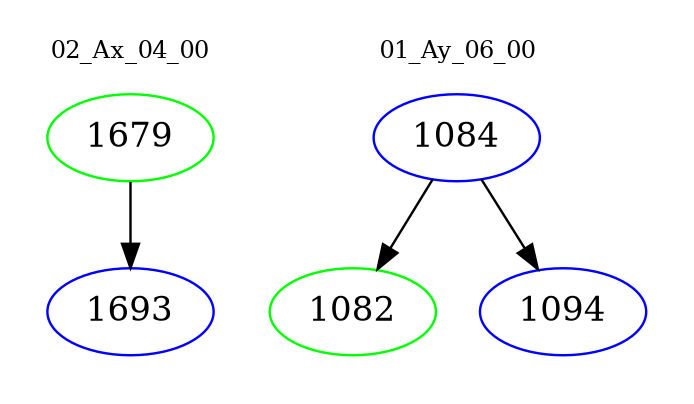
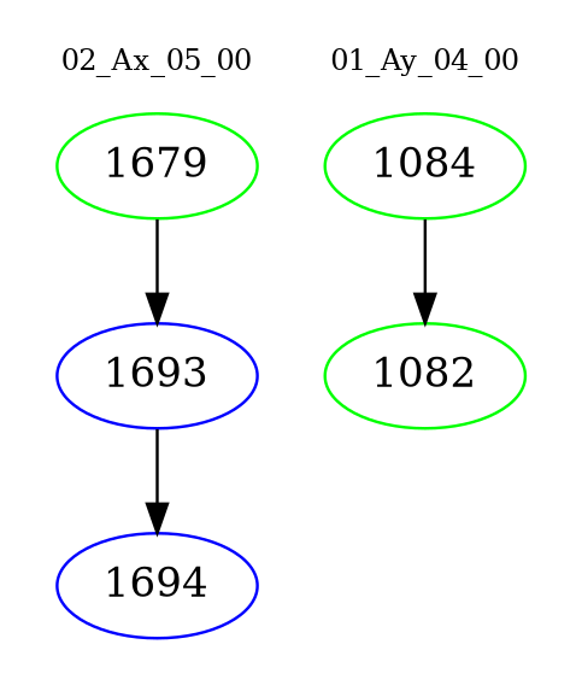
  digraph {
    node [color=blue]
    edge [color=black]
    n1 [label=1693]
    n2 [color=green label=1679]
-   n4 [label=1084]
+   n3 [label=1694]
+   n4 [color=green label=1084]
    n5 [color=green label=1082]
-   n6 [label=1094]
    subgraph cluster_1 {
      color=white
      fontsize=10
-     label="02_Ax_04_00"
+     label="02_Ax_05_00"
      n1
      n2
+     n3
    }
    subgraph cluster_2 {
      color=white
      fontsize=10
-     label="01_Ay_06_00"
+     label="01_Ay_04_00"
      n4
      n5
-     n6
    }
+   n1 -> n3
    n2 -> n1
    n4 -> n5
-   n4 -> n6
  }
